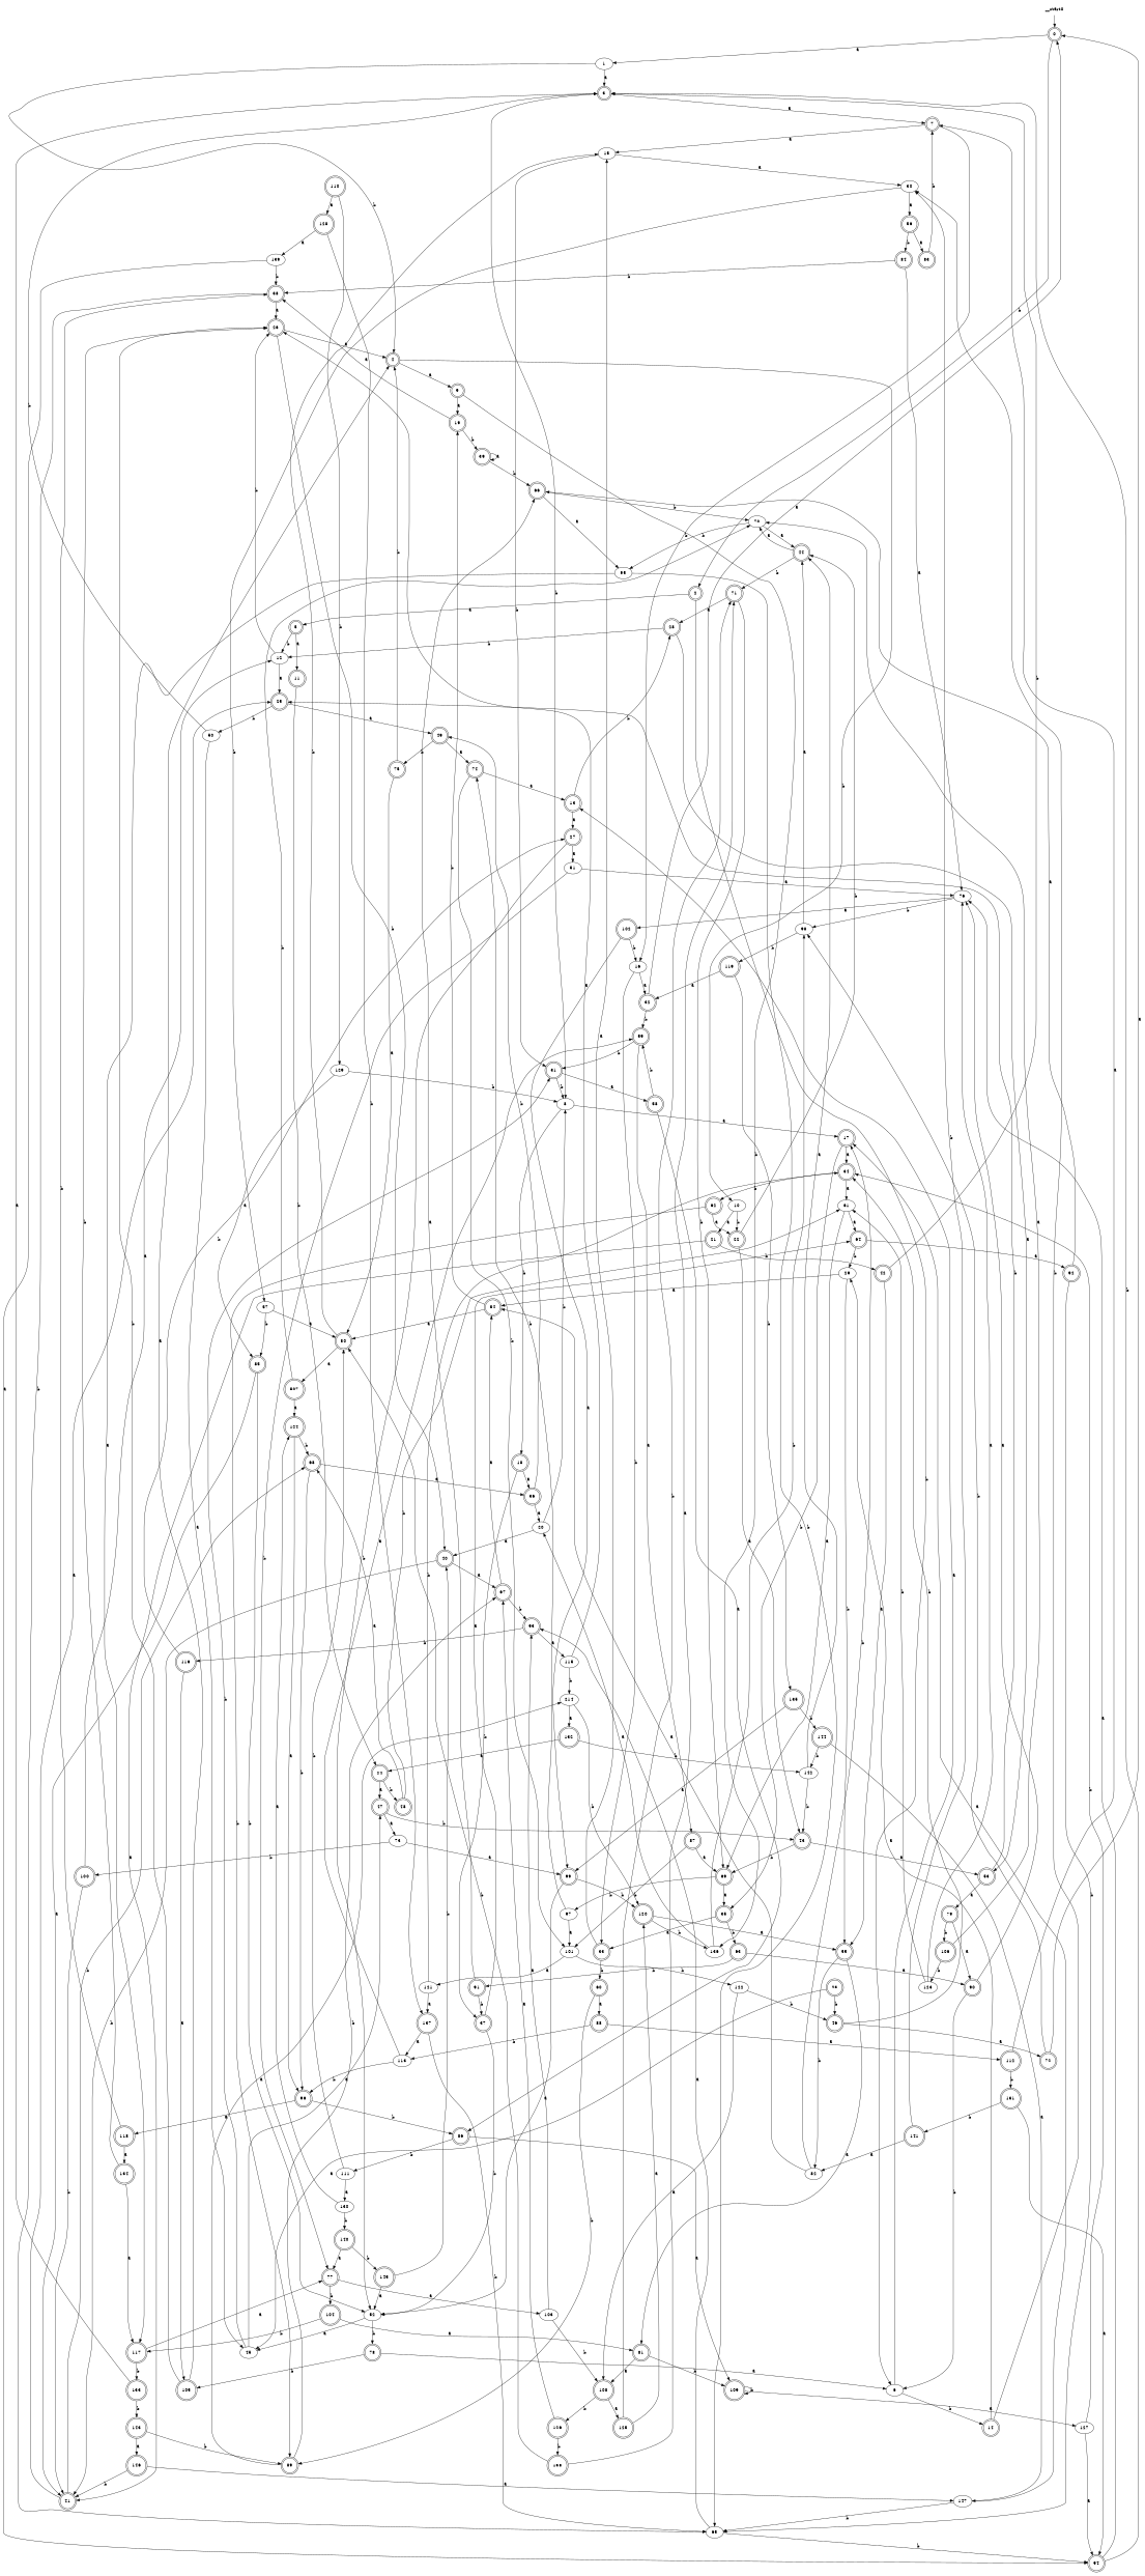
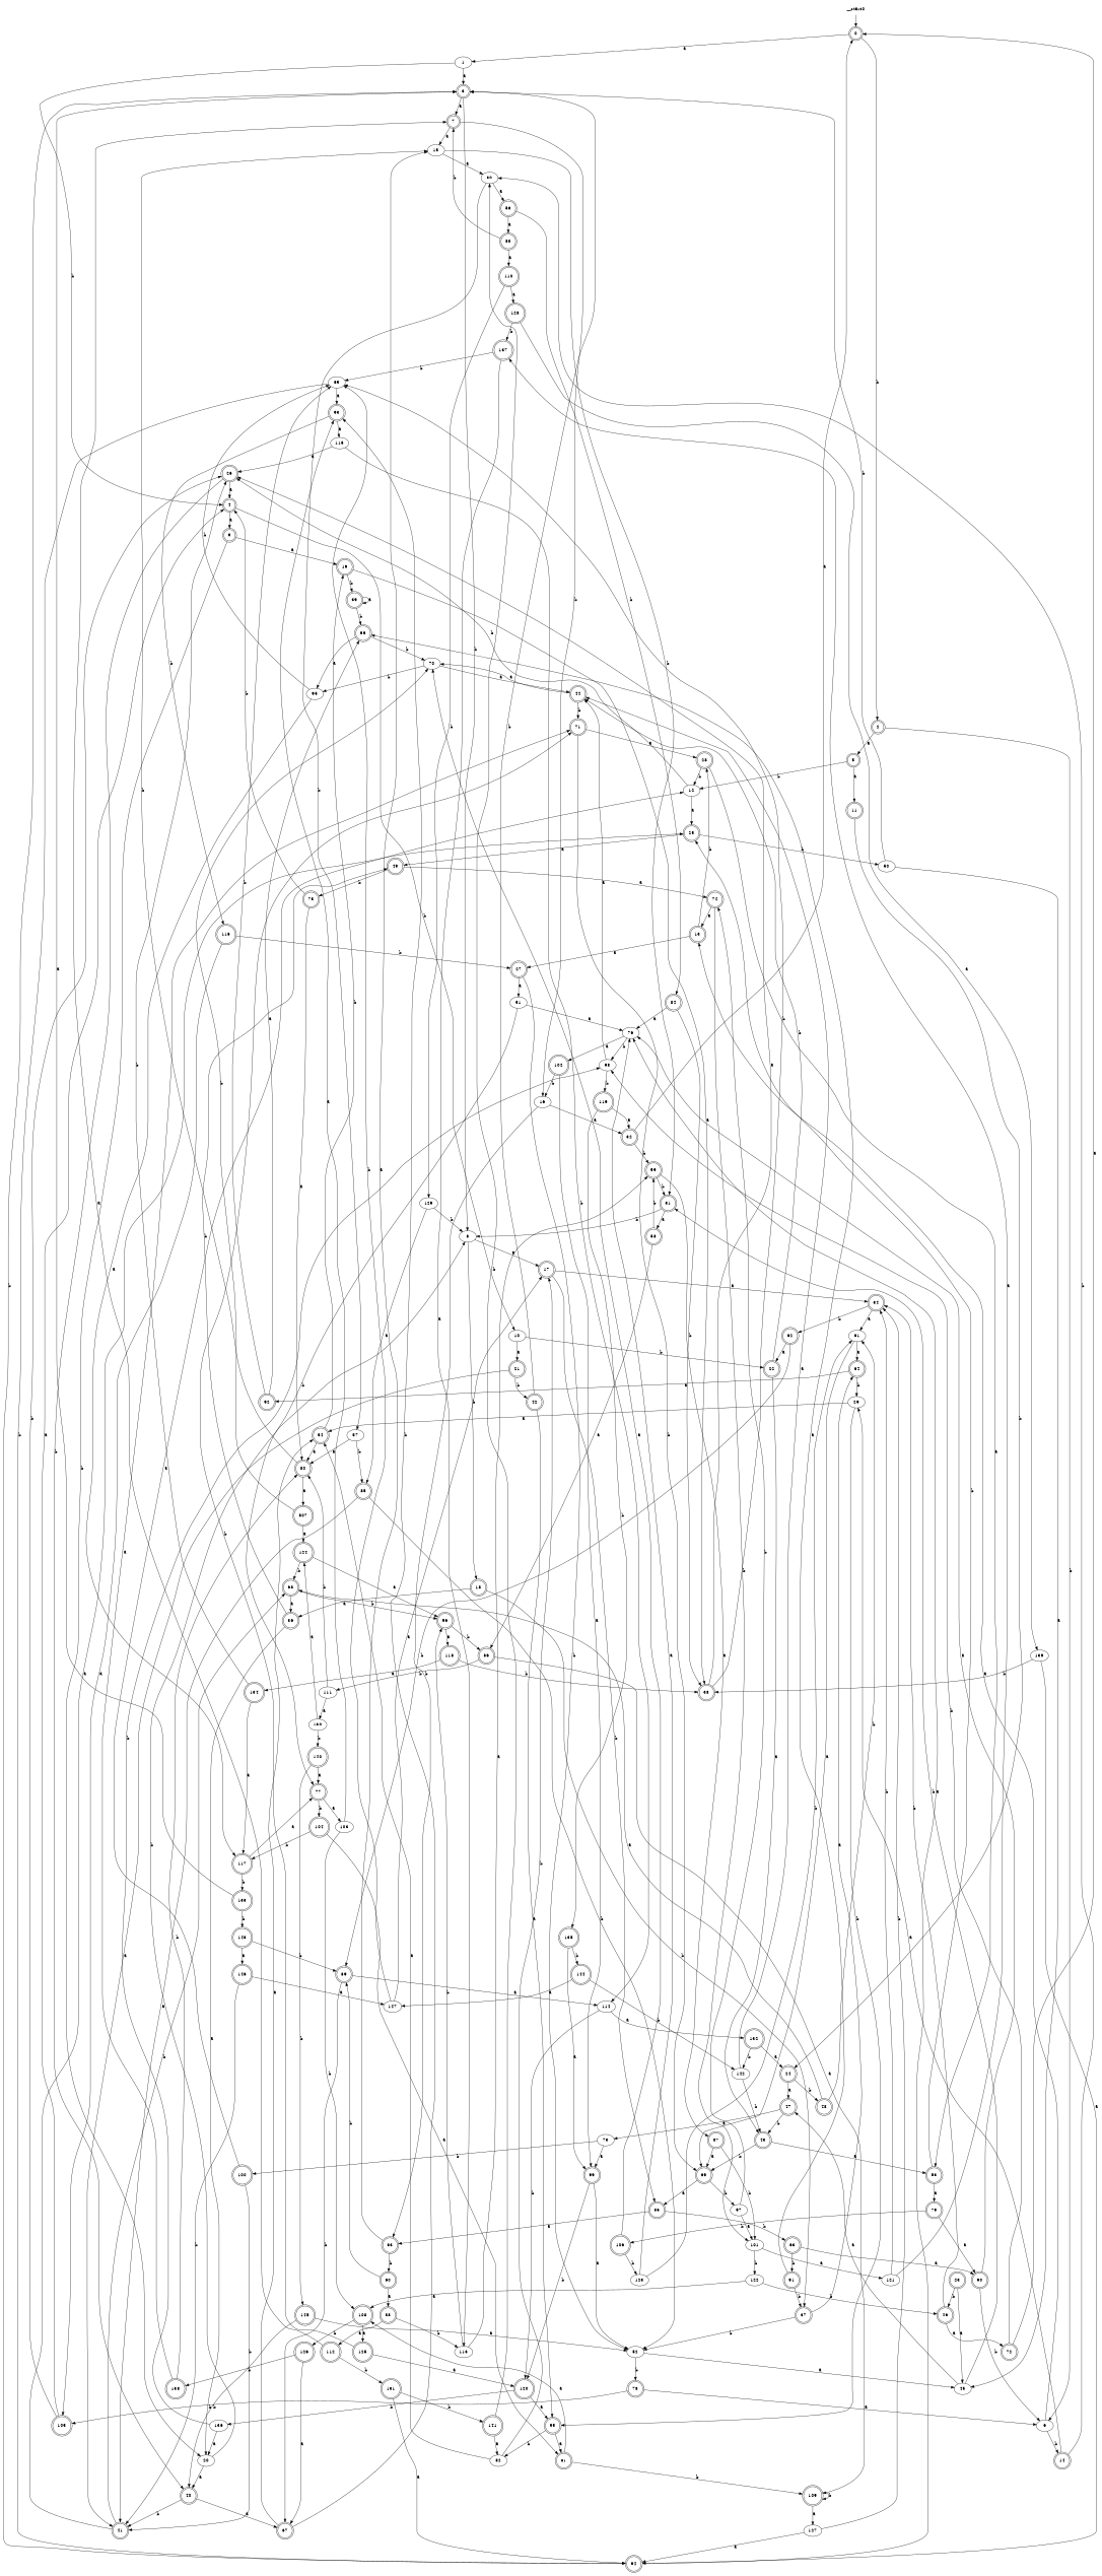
  digraph {
    node [shape=doublecircle]
    __start0 [shape=none]
    0
    1 [shape=""]
    2
    3
    4
    5
    6 [shape=""]
    7
    8 [shape=""]
    9
    10 [shape=""]
    11
    12 [shape=""]
    13
    14
    15 [shape=""]
    16 [shape=""]
    17
    18
    19
    20 [shape=""]
    21
    22
    24
    25
    26
    27
    28
    29 [shape=""]
    30 [shape=""]
    31
    32
    33
    34
    35
    36
    37
    38
    39
    40
    41
    42
    43
    44
    45 [shape=""]
    23
    46
    47
    48
    49
    50 [shape=""]
    51 [shape=""]
    52 [shape=""]
    53
    54
    55
    56
    57 [shape=""]
    58
    59
    60
    61 [shape=""]
    62
    63
    64
    65 [shape=""]
    66
    67
    68
    69
    70 [shape=""]
    71
    72
    73 [shape=""]
    74
    75
    76 [shape=""]
    77
    78
    79
    80
    81
    82 [shape=ellipse]
    83
    84
    85
    86
    87
    88
    89
    90
    91
    92
    93
    94
    95 [shape=""]
    96
    97 [shape=""]
    98 [shape=ellipse]
    99
    100
    101 [shape=""]
    102
    103 [shape=""]
    104
    105
    106
    n109 [label=507]
    108
    109
    110
    111 [shape=""]
    112
    113 [shape=ellipse]
-   114 [label=214 shape=""]
+   114 [shape=""]
    115 [shape=""]
    116
    117
    118
    119
    120
    121 [shape=""]
    122 [shape=""]
    123 [shape=""]
    124
    125
    126
    127 [shape=""]
    128
    129 [shape=""]
    130 [shape=""]
    131
    132
    133
    134
    135
    136 [shape=""]
    137
    138
    139 [shape=""]
    140
    141
    142 [shape=""]
    143
    144
    145
    146
    147 [shape=""]
    __start0 -> 0
    0 -> 1 [label=a]
    0 -> 2 [label=b]
    1 -> 3 [label=a]
    1 -> 4 [label=b]
    2 -> 5 [label=a]
    2 -> 6 [label=b]
    3 -> 7 [label=a]
    3 -> 8 [label=b]
    4 -> 9 [label=a]
    4 -> 10 [label=b]
    5 -> 11 [label=a]
    5 -> 12 [label=b]
    6 -> 13 [label=a]
    6 -> 14 [label=b]
    7 -> 15 [label=a]
    7 -> 16 [label=b]
    8 -> 17 [label=a]
    8 -> 18 [label=b]
    9 -> 19 [label=a]
-   9 -> 136 [label=b]
+   9 -> 20 [label=b]
    10 -> 21 [label=a]
    10 -> 22 [label=b]
    11 -> 24 [label=b]
    12 -> 25 [label=a]
    12 -> 26 [label=b]
    13 -> 27 [label=a]
    13 -> 28 [label=b]
    14 -> 29 [label=a]
    14 -> 30 [label=b]
    15 -> 30 [label=a]
    15 -> 31 [label=b]
    16 -> 32 [label=a]
    16 -> 33 [label=b]
    17 -> 34 [label=a]
    17 -> 35 [label=b]
    18 -> 36 [label=a]
    18 -> 37 [label=b]
    19 -> 38 [label=a]
    19 -> 39 [label=b]
    20 -> 8 [label=b]
    20 -> 40 [label=a]
    21 -> 41 [label=a]
    21 -> 42 [label=b]
    22 -> 43 [label=a]
    22 -> 44 [label=b]
    24 -> 47 [label=a]
    24 -> 48 [label=b]
    25 -> 49 [label=a]
    25 -> 50 [label=b]
    26 -> 4 [label=a]
    26 -> 40 [label=b]
    27 -> 51 [label=a]
    27 -> 52 [label=b]
    28 -> 12 [label=b]
    28 -> 53 [label=a]
    29 -> 54 [label=a]
    29 -> 55 [label=b]
    30 -> 56 [label=a]
    30 -> 57 [label=b]
    31 -> 8 [label=b]
    31 -> 58 [label=a]
    32 -> 0 [label=a]
    32 -> 59 [label=b]
    33 -> 15 [label=a]
    33 -> 60 [label=b]
    34 -> 61 [label=a]
    34 -> 62 [label=b]
    35 -> 33 [label=a]
    35 -> 63 [label=b]
    36 -> 20 [label=a]
    36 -> 49 [label=b]
    37 -> 52 [label=b]
    37 -> 64 [label=a]
    38 -> 26 [label=a]
    38 -> 65 [label=b]
    39 -> 39 [label=a]
    39 -> 66 [label=b]
    40 -> 41 [label=b]
    40 -> 67 [label=a]
    41 -> 25 [label=a]
    41 -> 68 [label=b]
    42 -> 3 [label=b]
    42 -> 55 [label=a]
    43 -> 53 [label=a]
    43 -> 69 [label=b]
    44 -> 70 [label=a]
    44 -> 71 [label=b]
    45 -> 31 [label=b]
    45 -> 47 [label=a]
    23 -> 45 [label=a]
    23 -> 46 [label=b]
    46 -> 34 [label=b]
    46 -> 72 [label=a]
    47 -> 43 [label=b]
    47 -> 73 [label=a]
    48 -> 61 [label=b]
    48 -> 68 [label=a]
    49 -> 74 [label=a]
    49 -> 75 [label=b]
    50 -> 3 [label=b]
    50 -> 45 [label=a]
    51 -> 76 [label=a]
    51 -> 77 [label=b]
    52 -> 45 [label=a]
    52 -> 78 [label=b]
    53 -> 25 [label=b]
    53 -> 79 [label=a]
    54 -> 19 [label=b]
    54 -> 80 [label=a]
    55 -> 81 [label=a]
    55 -> 82 [label=b]
    56 -> 83 [label=a]
    56 -> 84 [label=b]
    57 -> 80 [label=a]
    57 -> 85 [label=b]
    58 -> 59 [label=b]
    58 -> 86 [label=a]
    59 -> 31 [label=b]
    59 -> 87 [label=a]
    60 -> 88 [label=a]
    60 -> 89 [label=b]
    61 -> 64 [label=a]
    61 -> 69 [label=a]
    62 -> 22 [label=a]
    62 -> 89 [label=b]
    63 -> 90 [label=a]
    63 -> 91 [label=b]
    64 -> 29 [label=b]
    64 -> 92 [label=a]
    65 -> 93 [label=a]
    65 -> 94 [label=b]
    66 -> 70 [label=b]
    66 -> 95 [label=a]
    67 -> 54 [label=a]
    67 -> 93 [label=b]
    68 -> 36 [label=a]
    68 -> 96 [label=b]
    69 -> 35 [label=a]
    69 -> 97 [label=b]
    70 -> 44 [label=a]
    70 -> 95 [label=b]
    71 -> 28 [label=a]
    71 -> 69 [label=b]
    72 -> 0 [label=a]
    72 -> 98 [label=b]
    73 -> 99 [label=a]
    73 -> 100 [label=b]
    74 -> 13 [label=a]
    74 -> 101 [label=b]
    75 -> 4 [label=b]
    75 -> 80 [label=a]
    76 -> 98 [label=b]
    76 -> 102 [label=a]
    77 -> 103 [label=a]
    77 -> 104 [label=b]
    78 -> 6 [label=a]
    78 -> 105 [label=b]
    79 -> 90 [label=a]
    79 -> 106 [label=b]
    80 -> 15 [label=b]
    80 -> n109 [label=a]
    81 -> 108 [label=a]
    81 -> 109 [label=b]
    82 -> 17 [label=b]
    82 -> 54 [label=a]
    83 -> 7 [label=b]
+   83 -> 110 [label=a]
    84 -> 38 [label=b]
    84 -> 76 [label=a]
    85 -> 41 [label=a]
    85 -> 52 [label=b]
    86 -> 109 [label=a]
    86 -> 111 [label=b]
    87 -> 69 [label=a]
    87 -> 101 [label=b]
    88 -> 112 [label=a]
    88 -> 113 [label=b]
    89 -> 67 [label=b]
    89 -> 114 [label=a]
    90 -> 6 [label=b]
    90 -> 76 [label=a]
    91 -> 37 [label=b]
    91 -> 66 [label=a]
    92 -> 65 [label=b]
    92 -> 66 [label=a]
    93 -> 115 [label=a]
    93 -> 116 [label=b]
    94 -> 3 [label=b]
    94 -> 76 [label=a]
    95 -> 65 [label=b]
    95 -> 117 [label=a]
    96 -> 86 [label=b]
    96 -> 118 [label=a]
    97 -> 74 [label=b]
    97 -> 101 [label=a]
    98 -> 44 [label=a]
    98 -> 119 [label=b]
    99 -> 52 [label=a]
    99 -> 120 [label=b]
    100 -> 12 [label=a]
    100 -> 41 [label=b]
    101 -> 121 [label=a]
    101 -> 122 [label=b]
    102 -> 16 [label=b]
    102 -> 99 [label=a]
    103 -> 93 [label=a]
    103 -> 108 [label=b]
    104 -> 81 [label=a]
    104 -> 117 [label=b]
    105 -> 4 [label=a]
    105 -> 26 [label=b]
    106 -> 70 [label=a]
    106 -> 123 [label=b]
    n109 -> 70 [label=b]
    n109 -> 124 [label=a]
    108 -> 125 [label=a]
    108 -> 126 [label=b]
    109 -> 109 [label=b]
    109 -> 127 [label=a]
    110 -> 128 [label=a]
    110 -> 129 [label=b]
    111 -> 80 [label=b]
    111 -> 130 [label=a]
    112 -> 7 [label=a]
    112 -> 131 [label=b]
    113 -> 59 [label=a]
    113 -> 96 [label=b]
    114 -> 120 [label=b]
    114 -> 132 [label=a]
    115 -> 26 [label=a]
    115 -> 114 [label=b]
    116 -> 27 [label=b]
    116 -> 105 [label=a]
    117 -> 77 [label=a]
    117 -> 133 [label=b]
    118 -> 38 [label=b]
    118 -> 134 [label=a]
    119 -> 32 [label=a]
    119 -> 135 [label=b]
    120 -> 55 [label=a]
    120 -> 136 [label=b]
    121 -> 34 [label=b]
    121 -> 137 [label=a]
    122 -> 46 [label=b]
    122 -> 108 [label=a]
    123 -> 61 [label=b]
    123 -> 76 [label=a]
    124 -> 68 [label=b]
    124 -> 96 [label=a]
    125 -> 71 [label=b]
    125 -> 120 [label=a]
    126 -> 67 [label=a]
    126 -> 138 [label=b]
    127 -> 34 [label=b]
    127 -> 94 [label=a]
    128 -> 137 [label=b]
    128 -> 139 [label=a]
    129 -> 8 [label=b]
    129 -> 85 [label=a]
    130 -> 124 [label=a]
    130 -> 140 [label=b]
    131 -> 94 [label=a]
    131 -> 141 [label=b]
    132 -> 24 [label=a]
    132 -> 142 [label=b]
    133 -> 3 [label=a]
    133 -> 143 [label=b]
    134 -> 26 [label=b]
    134 -> 117 [label=a]
    135 -> 99 [label=a]
    135 -> 144 [label=b]
    136 -> 20 [label=a]
    136 -> 98 [label=b]
    137 -> 65 [label=b]
    137 -> 113 [label=a]
    138 -> 71 [label=a]
    138 -> 80 [label=b]
    139 -> 38 [label=b]
    139 -> 94 [label=a]
    140 -> 77 [label=a]
    140 -> 145 [label=b]
    141 -> 30 [label=b]
    141 -> 82 [label=a]
    142 -> 43 [label=b]
    142 -> 44 [label=a]
    143 -> 89 [label=b]
    143 -> 146 [label=a]
    144 -> 142 [label=b]
    144 -> 147 [label=a]
    145 -> 40 [label=b]
    145 -> 52 [label=a]
    146 -> 41 [label=b]
    146 -> 147 [label=a]
    147 -> 17 [label=a]
    147 -> 65 [label=b]
  }
